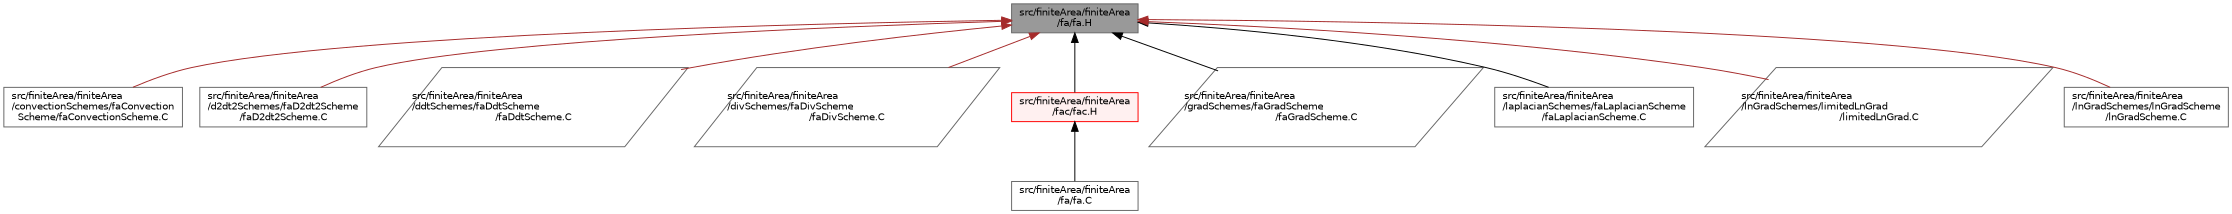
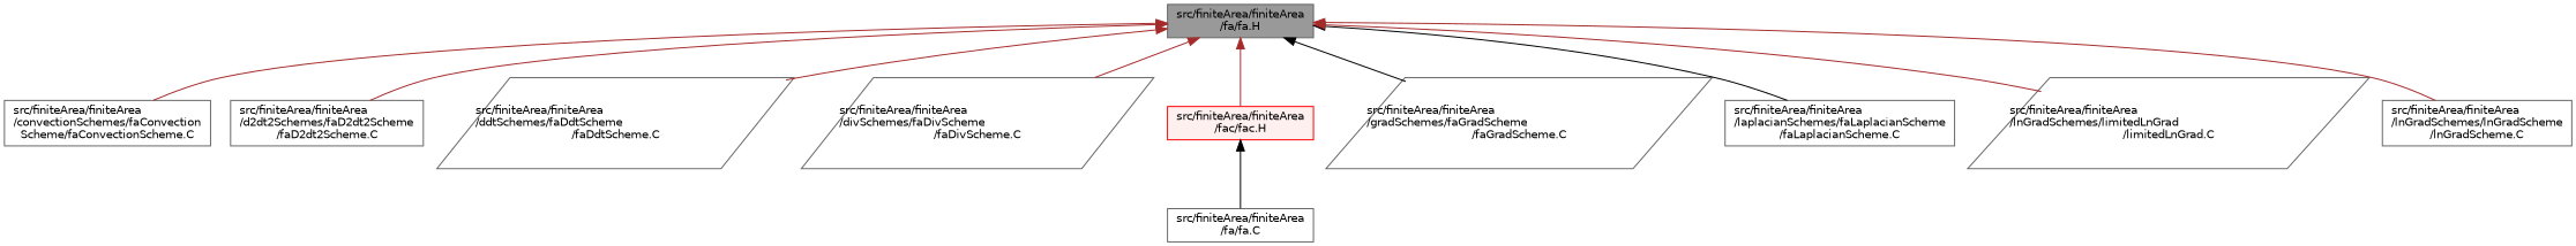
  digraph {
    node [color=grey40 fillcolor=white fontname=Helvetica fontsize=10 shape=box style=filled]
    edge [color=brown dir=back fontname=Helvetica fontsize=10 labelfontname=Helvetica labelfontsize=10 style=solid]
    n1 [color=gray40 fillcolor=grey60 fontcolor=black height=0.2 label="src/finiteArea/finiteArea\l/fa/fa.H" width=0.4]
    n2 [height=0.2 label="src/finiteArea/finiteArea\l/convectionSchemes/faConvection\lScheme/faConvectionScheme.C" width=0.4]
    n3 [height=0.2 label="src/finiteArea/finiteArea\l/d2dt2Schemes/faD2dt2Scheme\l/faD2dt2Scheme.C" width=0.4]
    n4 [height=0.2 label="src/finiteArea/finiteArea\l/ddtSchemes/faDdtScheme\l/faDdtScheme.C" shape=parallelogram width=0.4]
    n5 [height=0.2 label="src/finiteArea/finiteArea\l/divSchemes/faDivScheme\l/faDivScheme.C" shape=parallelogram width=0.4]
    n6 [color=red fillcolor="#FFF0F0" height=0.2 label="src/finiteArea/finiteArea\l/fac/fac.H" width=0.4]
    n7 [height=0.2 label="src/finiteArea/finiteArea\l/gradSchemes/faGradScheme\l/faGradScheme.C" shape=parallelogram width=0.4]
    n8 [height=0.2 label="src/finiteArea/finiteArea\l/laplacianSchemes/faLaplacianScheme\l/faLaplacianScheme.C" width=0.4]
    n9 [height=0.2 label="src/finiteArea/finiteArea\l/lnGradSchemes/limitedLnGrad\l/limitedLnGrad.C" shape=parallelogram width=0.4]
    n10 [height=0.2 label="src/finiteArea/finiteArea\l/lnGradSchemes/lnGradScheme\l/lnGradScheme.C" width=0.4]
    n11 [height=0.2 label="src/finiteArea/finiteArea\l/fa/fa.C" width=0.4]
    n1 -> n2
    n1 -> n3
    n1 -> n4
    n1 -> n5
-   n1 -> n6 [color=black]
+   n1 -> n6
    n1 -> n7 [color=black]
    n1 -> n8 [color=black]
    n1 -> n9
    n1 -> n10
    n6 -> n11 [color=black]
  }
